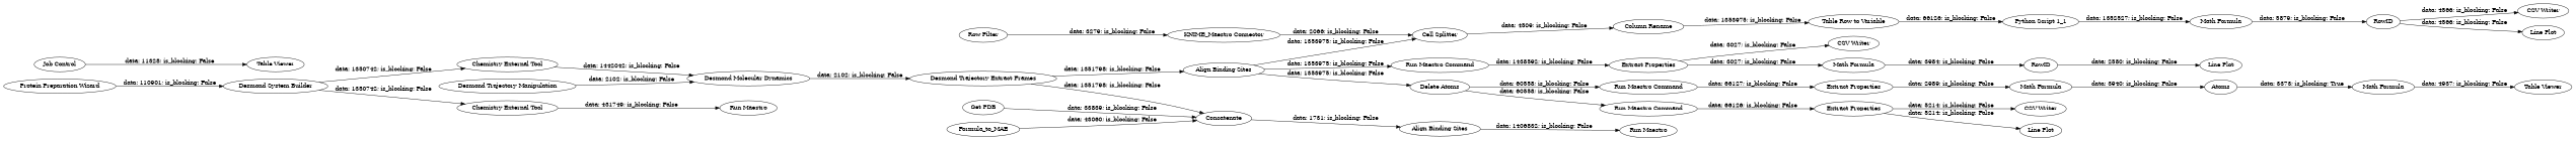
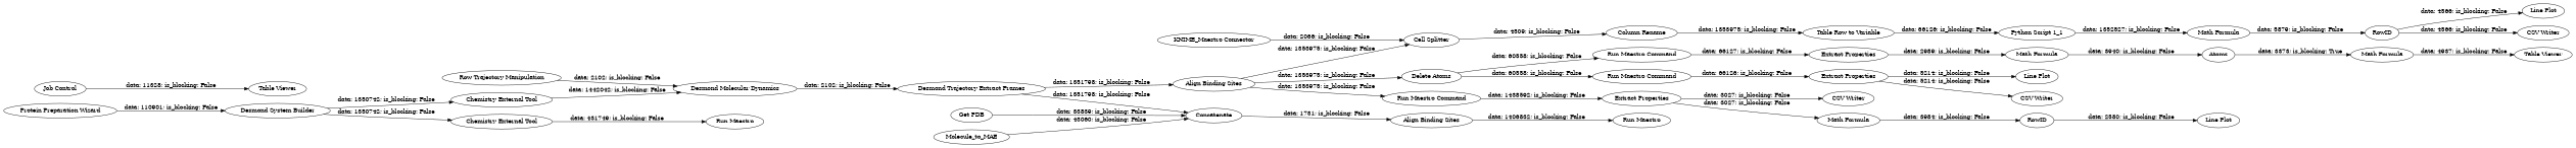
  digraph {
    rankdir=LR
    n1 [label="Line Plot"]
    n2 [label="Math Formula"]
    n3 [label=RowID]
    n4 [label="CSV Writer"]
-   n5 [label="Desmond Trajectory Manipulation"]
+   n5 [label="Row Trajectory Manipulation"]
    n6 [label="Desmond Molecular Dynamics"]
    n7 [label="Job Control"]
    n8 [label="Table Viewer"]
    n9 [label="Python Script 1_1"]
    n10 [label="Extract Properties"]
    n11 [label="CSV Writer"]
    n12 [label="Math Formula"]
    n13 [label=RowID]
    n14 [label="Table Row to Variable"]
    n15 [label="Desmond Trajectory Extract Frames"]
    n16 [label=Concatenate]
    n17 [label="Align Binding Sites"]
    n18 [label="Math Formula"]
    n19 [label=Atoms]
    n20 [label="Math Formula"]
    n21 [label="Line Plot"]
    n22 [label="Run Maestro"]
    n23 [label="Get PDB"]
    n24 [label="Align Binding Sites"]
    n25 [label="Protein Preparation Wizard"]
    n26 [label="Desmond System Builder"]
    n27 [label="Delete Atoms"]
    n28 [label="Run Maestro Command"]
    n29 [label="Run Maestro Command"]
    n30 [label="Extract Properties"]
    n31 [label="Extract Properties"]
    n32 [label="Table Viewer"]
    n33 [label="KNIME_Maestro Connector"]
    n34 [label="Cell Splitter"]
    n35 [label="Column Rename"]
    n36 [label="Line Plot"]
    n37 [label="Run Maestro"]
-   n38 [label=Formula_to_MAE]
+   n38 [label=Molecule_to_MAE]
    n39 [label="Chemistry External Tool"]
    n40 [label="Chemistry External Tool"]
    n41 [label="Run Maestro Command"]
    n42 [label="CSV Writer"]
-   n43 [label="Row Filter"]
    n2 -> n3 [label="data: 5879; is_blocking: False"]
    n3 -> n1 [label="data: 4566; is_blocking: False"]
    n3 -> n4 [label="data: 4566; is_blocking: False"]
    n5 -> n6 [label="data: 2102; is_blocking: False"]
    n6 -> n15 [label="data: 2102; is_blocking: False"]
    n7 -> n8 [label="data: 11328; is_blocking: False"]
    n9 -> n2 [label="data: 1352527; is_blocking: False"]
    n10 -> n11 [label="data: 3027; is_blocking: False"]
    n10 -> n12 [label="data: 3027; is_blocking: False"]
    n12 -> n13 [label="data: 3984; is_blocking: False"]
    n13 -> n36 [label="data: 2580; is_blocking: False"]
    n14 -> n9 [label="data: 66126; is_blocking: False"]
    n15 -> n16 [label="data: 1351798; is_blocking: False"]
    n15 -> n17 [label="data: 1351798; is_blocking: False"]
    n16 -> n24 [label="data: 1731; is_blocking: False"]
    n17 -> n27 [label="data: 1353975; is_blocking: False"]
    n17 -> n34 [label="data: 1353975; is_blocking: False"]
    n17 -> n41 [label="data: 1353975; is_blocking: False"]
    n18 -> n19 [label="data: 3940; is_blocking: False"]
    n19 -> n20 [label="data: 3373; is_blocking: True"]
    n20 -> n32 [label="data: 4937; is_blocking: False"]
    n23 -> n16 [label="data: 33839; is_blocking: False"]
    n24 -> n37 [label="data: 1406832; is_blocking: False"]
    n25 -> n26 [label="data: 110901; is_blocking: False"]
    n26 -> n39 [label="data: 1350742; is_blocking: False"]
    n26 -> n40 [label="data: 1350742; is_blocking: False"]
    n27 -> n28 [label="data: 60558; is_blocking: False"]
    n27 -> n29 [label="data: 60558; is_blocking: False"]
    n28 -> n30 [label="data: 66127; is_blocking: False"]
    n29 -> n31 [label="data: 66126; is_blocking: False"]
    n30 -> n18 [label="data: 2989; is_blocking: False"]
    n31 -> n21 [label="data: 5214; is_blocking: False"]
    n31 -> n42 [label="data: 5214; is_blocking: False"]
    n33 -> n34 [label="data: 2066; is_blocking: False"]
    n34 -> n35 [label="data: 4509; is_blocking: False"]
    n35 -> n14 [label="data: 1353975; is_blocking: False"]
    n38 -> n16 [label="data: 43060; is_blocking: False"]
    n39 -> n6 [label="data: 1442042; is_blocking: False"]
    n40 -> n22 [label="data: 431749; is_blocking: False"]
    n41 -> n10 [label="data: 1438592; is_blocking: False"]
-   n43 -> n33 [label="data: 3279; is_blocking: False"]
  }
